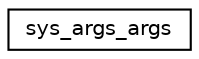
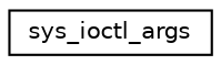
  digraph {
    rankdir=LR
-   n1 [color=black fillcolor=white fontname=Helvetica fontsize=10 height=0.2 label=sys_args_args shape=record style=filled width=0.4]
+   n1 [color=black fillcolor=white fontname=Helvetica fontsize=10 height=0.2 label=sys_ioctl_args shape=record style=filled width=0.4]
  }
